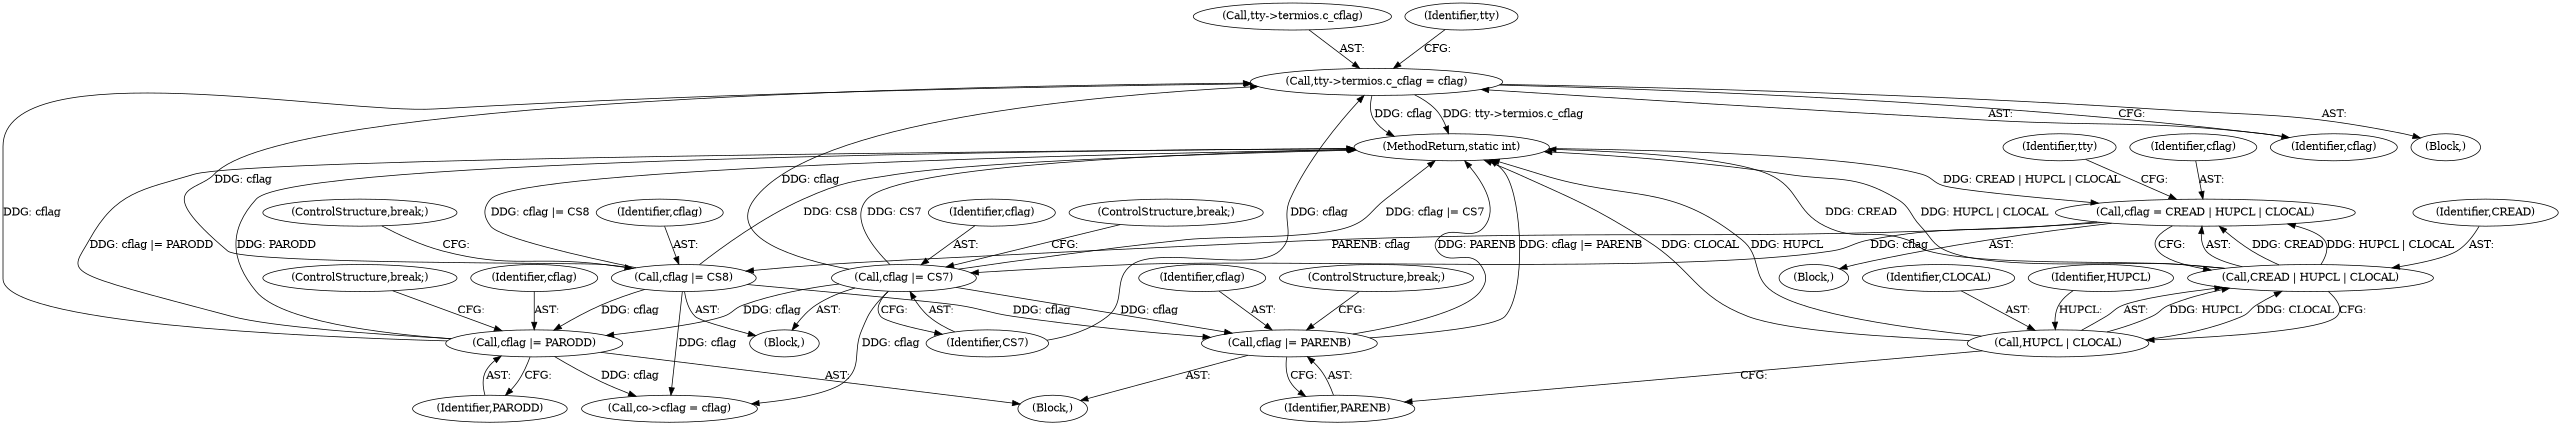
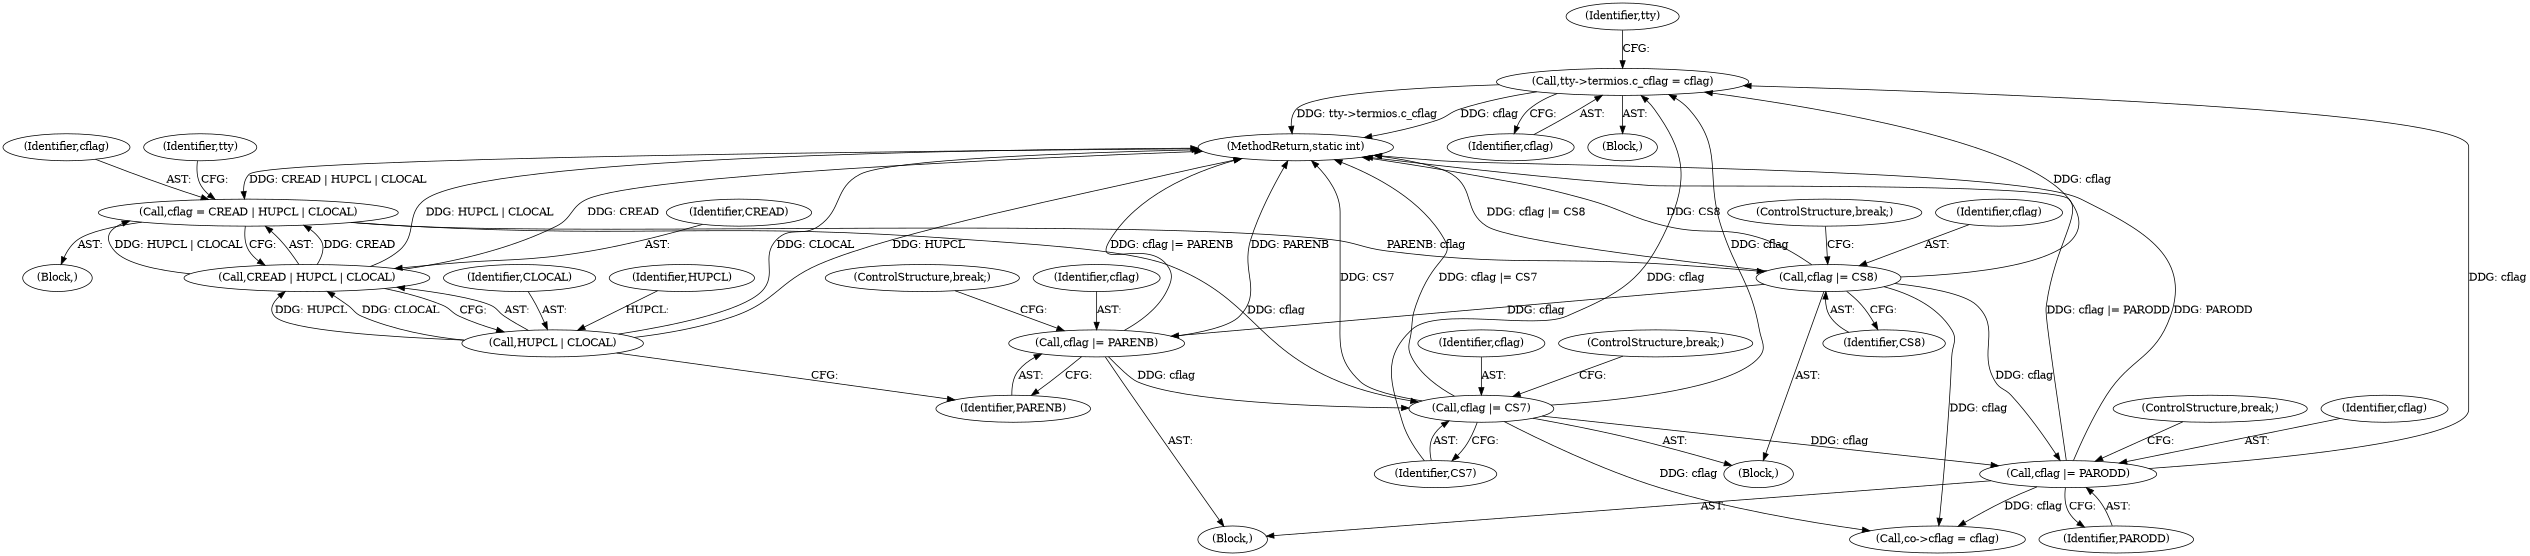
  digraph {
    n1 [label="(Call,tty->termios.c_cflag = cflag)"]
    n2 [label="(MethodReturn,static int)"]
    n3 [label="(Identifier,cflag)"]
    n4 [label="(Block,)"]
    n5 [label="(Call,cflag = CREAD | HUPCL | CLOCAL)"]
    n6 [label="(Call,cflag |= CS8)"]
    n7 [label="(Call,cflag |= PARODD)"]
    n8 [label="(Call,cflag |= PARENB)"]
+   n9 [label="(Identifier,CS8)"]
    n10 [label="(Block,)"]
    n11 [label="(Call,co->cflag = cflag)"]
    n12 [label="(Block,)"]
    n13 [label="(Identifier,PARODD)"]
    n14 [label="(Identifier,PARENB)"]
    n15 [label="(Call,CREAD | HUPCL | CLOCAL)"]
    n16 [label="(Call,cflag |= CS7)"]
    n17 [label="(Block,)"]
    n18 [label="(Call,HUPCL | CLOCAL)"]
    n19 [label="(Identifier,CS7)"]
    n20 [label="(Identifier,CLOCAL)"]
    n21 [label="(Identifier,cflag)"]
    n22 [label="(ControlStructure,break;)"]
    n23 [label="(Identifier,cflag)"]
    n24 [label="(Identifier,cflag)"]
    n25 [label="(Identifier,HUPCL)"]
    n26 [label="(ControlStructure,break;)"]
    n27 [label="(Identifier,CREAD)"]
    n28 [label="(Identifier,cflag)"]
-   n29 [label="(Call,tty->termios.c_cflag)"]
    n30 [label="(Identifier,tty)"]
    n31 [label="(ControlStructure,break;)"]
    n32 [label="(ControlStructure,break;)"]
    n33 [label="(Identifier,cflag)"]
    n34 [label="(Identifier,tty)"]
    n1 -> n2 [label="DDG: tty->termios.c_cflag"]
    n1 -> n2 [label="DDG: cflag"]
    n1 -> n3 [label="CFG: "]
    n1 -> n4 [label="AST: "]
    n2 -> n5 [label="DDG: CREAD | HUPCL | CLOCAL"]
    n3 -> n1 [label="AST: "]
    n5 -> n6 [label="PARENB: cflag"]
    n5 -> n15 [label="CFG: "]
    n5 -> n16 [label="DDG: cflag"]
    n5 -> n17 [label="AST: "]
    n6 -> n1 [label="DDG: cflag"]
    n6 -> n2 [label="DDG: cflag |= CS8"]
    n6 -> n2 [label="DDG: CS8"]
    n6 -> n7 [label="DDG: cflag"]
    n6 -> n8 [label="DDG: cflag"]
+   n6 -> n9 [label="CFG: "]
    n6 -> n10 [label="AST: "]
    n6 -> n11 [label="DDG: cflag"]
    n7 -> n1 [label="DDG: cflag"]
    n7 -> n2 [label="DDG: cflag |= PARODD"]
    n7 -> n2 [label="DDG: PARODD"]
    n7 -> n11 [label="DDG: cflag"]
    n7 -> n12 [label="AST: "]
    n7 -> n13 [label="CFG: "]
    n8 -> n2 [label="DDG: cflag |= PARENB"]
    n8 -> n2 [label="DDG: PARENB"]
    n8 -> n12 [label="AST: "]
    n8 -> n14 [label="CFG: "]
+   n9 -> n6 [label="AST: "]
    n13 -> n7 [label="AST: "]
    n14 -> n8 [label="AST: "]
    n15 -> n2 [label="DDG: CREAD"]
    n15 -> n2 [label="DDG: HUPCL | CLOCAL"]
    n15 -> n5 [label="AST: "]
    n15 -> n5 [label="DDG: CREAD"]
    n15 -> n5 [label="DDG: HUPCL | CLOCAL"]
    n15 -> n18 [label="CFG: "]
    n16 -> n1 [label="DDG: cflag"]
    n16 -> n2 [label="DDG: CS7"]
    n16 -> n2 [label="DDG: cflag |= CS7"]
    n16 -> n7 [label="DDG: cflag"]
-   n16 -> n8 [label="DDG: cflag"]
+   n8 -> n16 [label="DDG: cflag"]
    n16 -> n10 [label="AST: "]
    n16 -> n11 [label="DDG: cflag"]
    n16 -> n19 [label="CFG: "]
    n18 -> n2 [label="DDG: CLOCAL"]
    n18 -> n2 [label="DDG: HUPCL"]
    n18 -> n14 [label="CFG: "]
    n18 -> n15 [label="AST: "]
    n18 -> n15 [label="DDG: HUPCL"]
    n18 -> n15 [label="DDG: CLOCAL"]
    n19 -> n1 [label="DDG: cflag"]
    n19 -> n16 [label="AST: "]
    n20 -> n18 [label="AST: "]
    n21 -> n5 [label="AST: "]
    n22 -> n7 [label="CFG: "]
    n23 -> n6 [label="AST: "]
    n24 -> n8 [label="AST: "]
    n25 -> n18 [label="HUPCL: "]
    n26 -> n8 [label="CFG: "]
    n27 -> n15 [label="AST: "]
    n28 -> n16 [label="AST: "]
-   n29 -> n1 [label="AST: "]
    n30 -> n5 [label="CFG: "]
    n31 -> n6 [label="CFG: "]
    n32 -> n16 [label="CFG: "]
    n33 -> n7 [label="AST: "]
    n34 -> n1 [label="CFG: "]
  }
